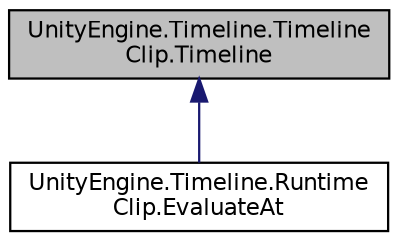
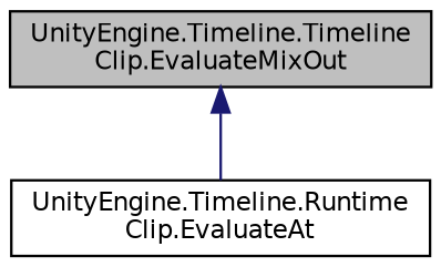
  digraph {
    rankdir=TB
    node [color=black fontname=Helvetica fontsize=10 shape=record style=filled]
-   n1 [fillcolor=grey75 fontcolor=black height=0.2 label="UnityEngine.Timeline.Timeline\lClip.Timeline" width=0.4]
+   n1 [fillcolor=grey75 fontcolor=black height=0.2 label="UnityEngine.Timeline.Timeline\lClip.EvaluateMixOut" width=0.4]
    n2 [fillcolor=white height=0.2 label="UnityEngine.Timeline.Runtime\lClip.EvaluateAt" width=0.4]
    n1 -> n2 [color=midnightblue dir=back fontname=Helvetica fontsize=10 labelfontname=Helvetica labelfontsize=10 style=solid]
  }
